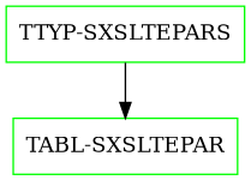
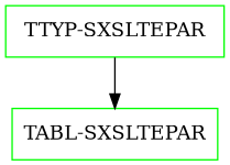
  digraph {
    node [color=green shape=box]
-   "TTYP-SXSLTEPARS"
+   "TTYP-SXSLTEPARS" [label="TTYP-SXSLTEPAR"]
    "TABL-SXSLTEPAR"
    "TTYP-SXSLTEPARS" -> "TABL-SXSLTEPAR"
  }
